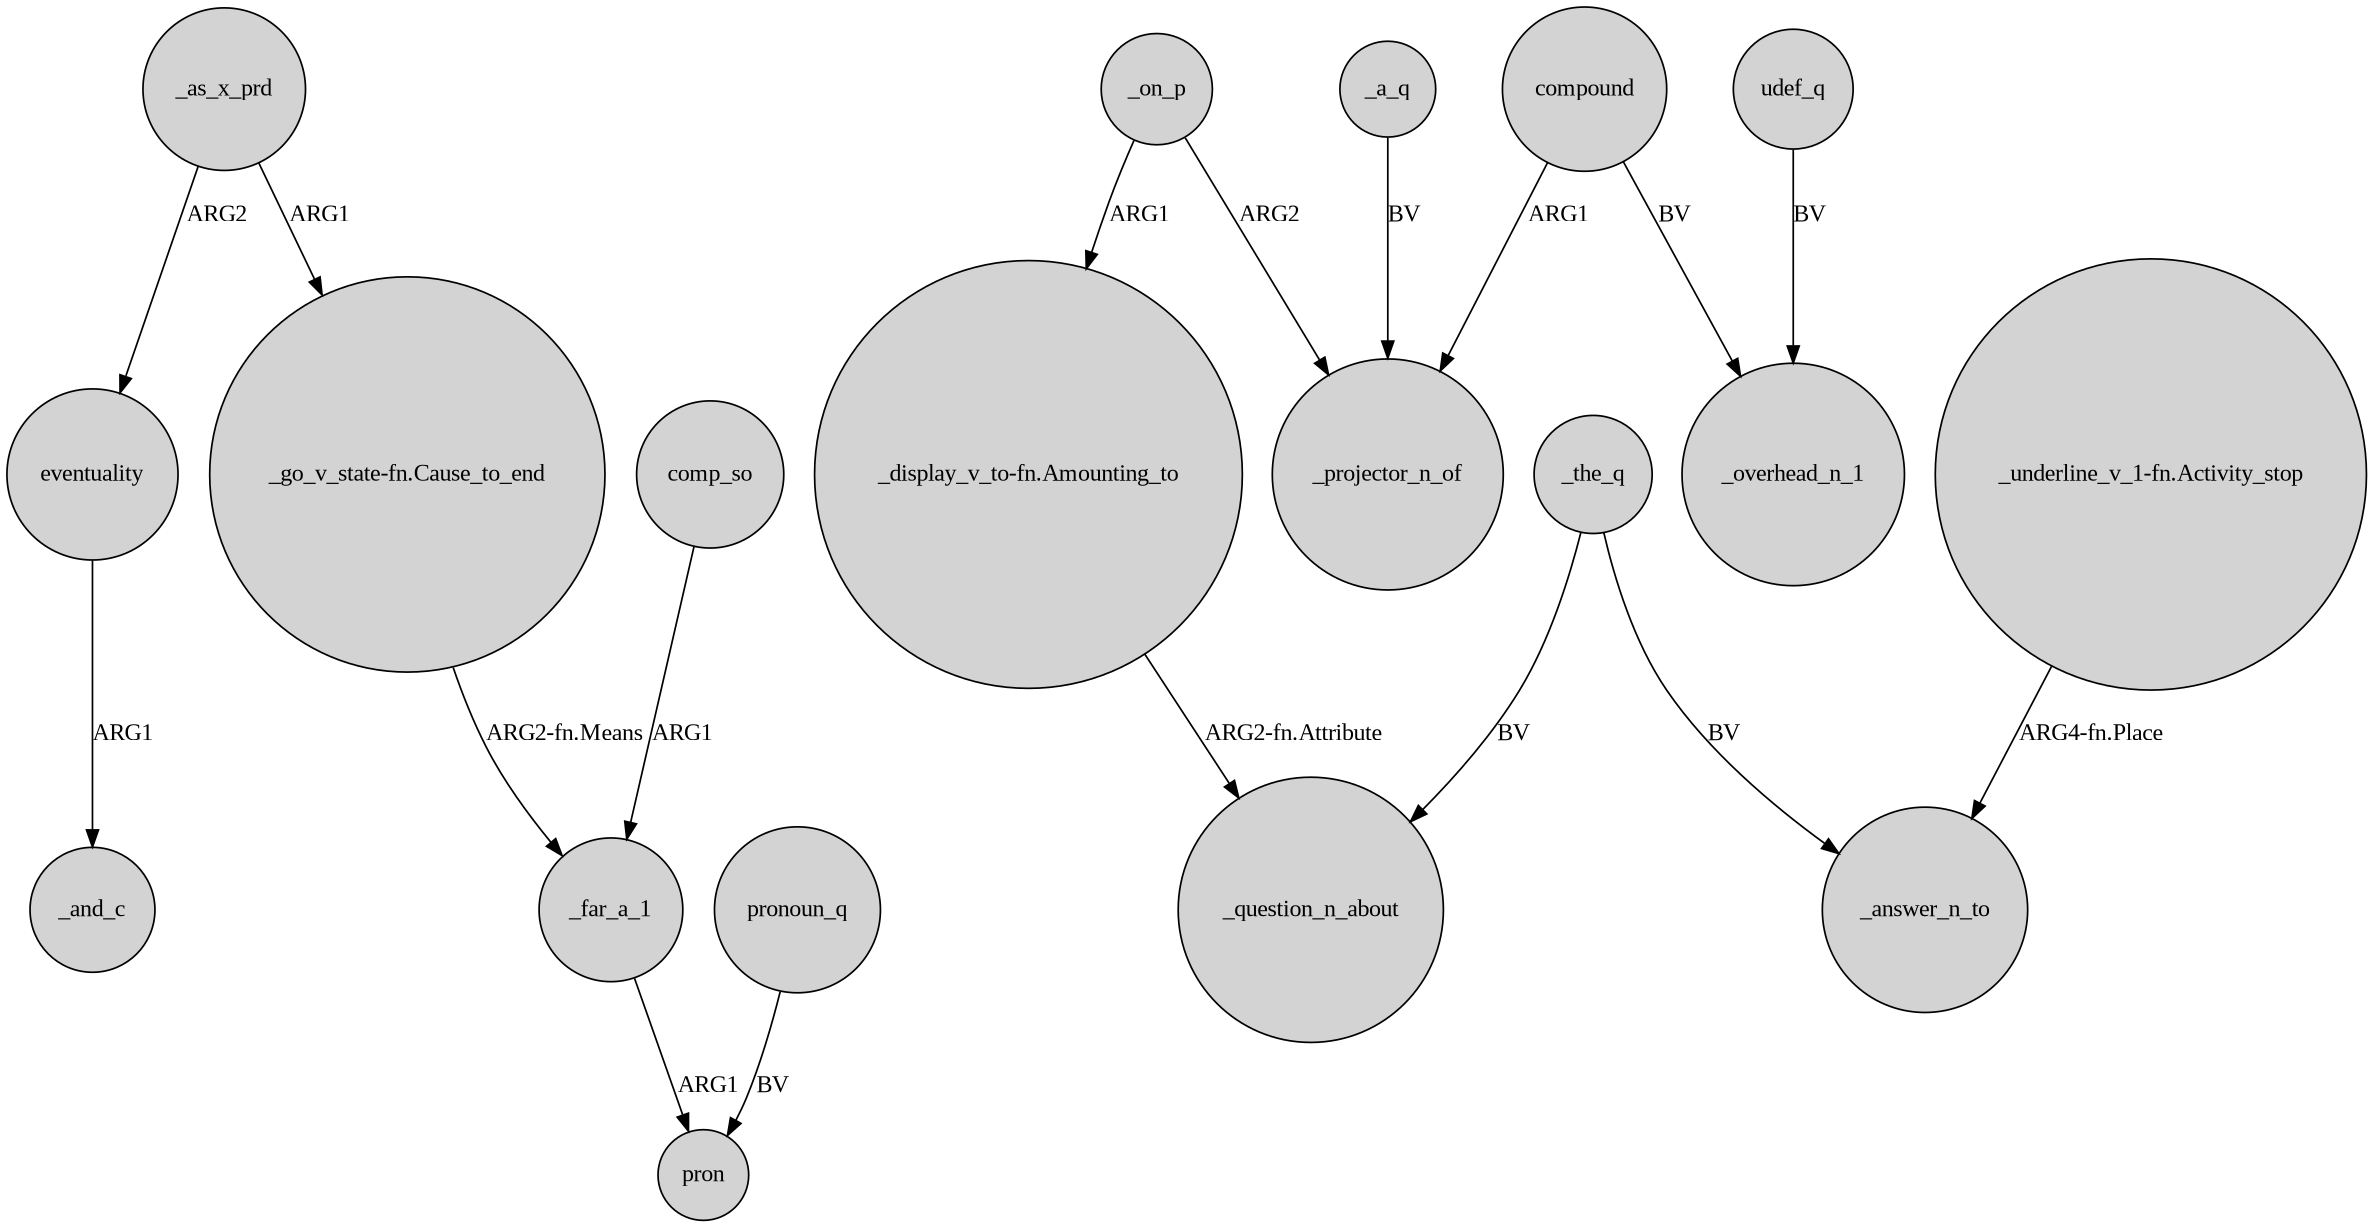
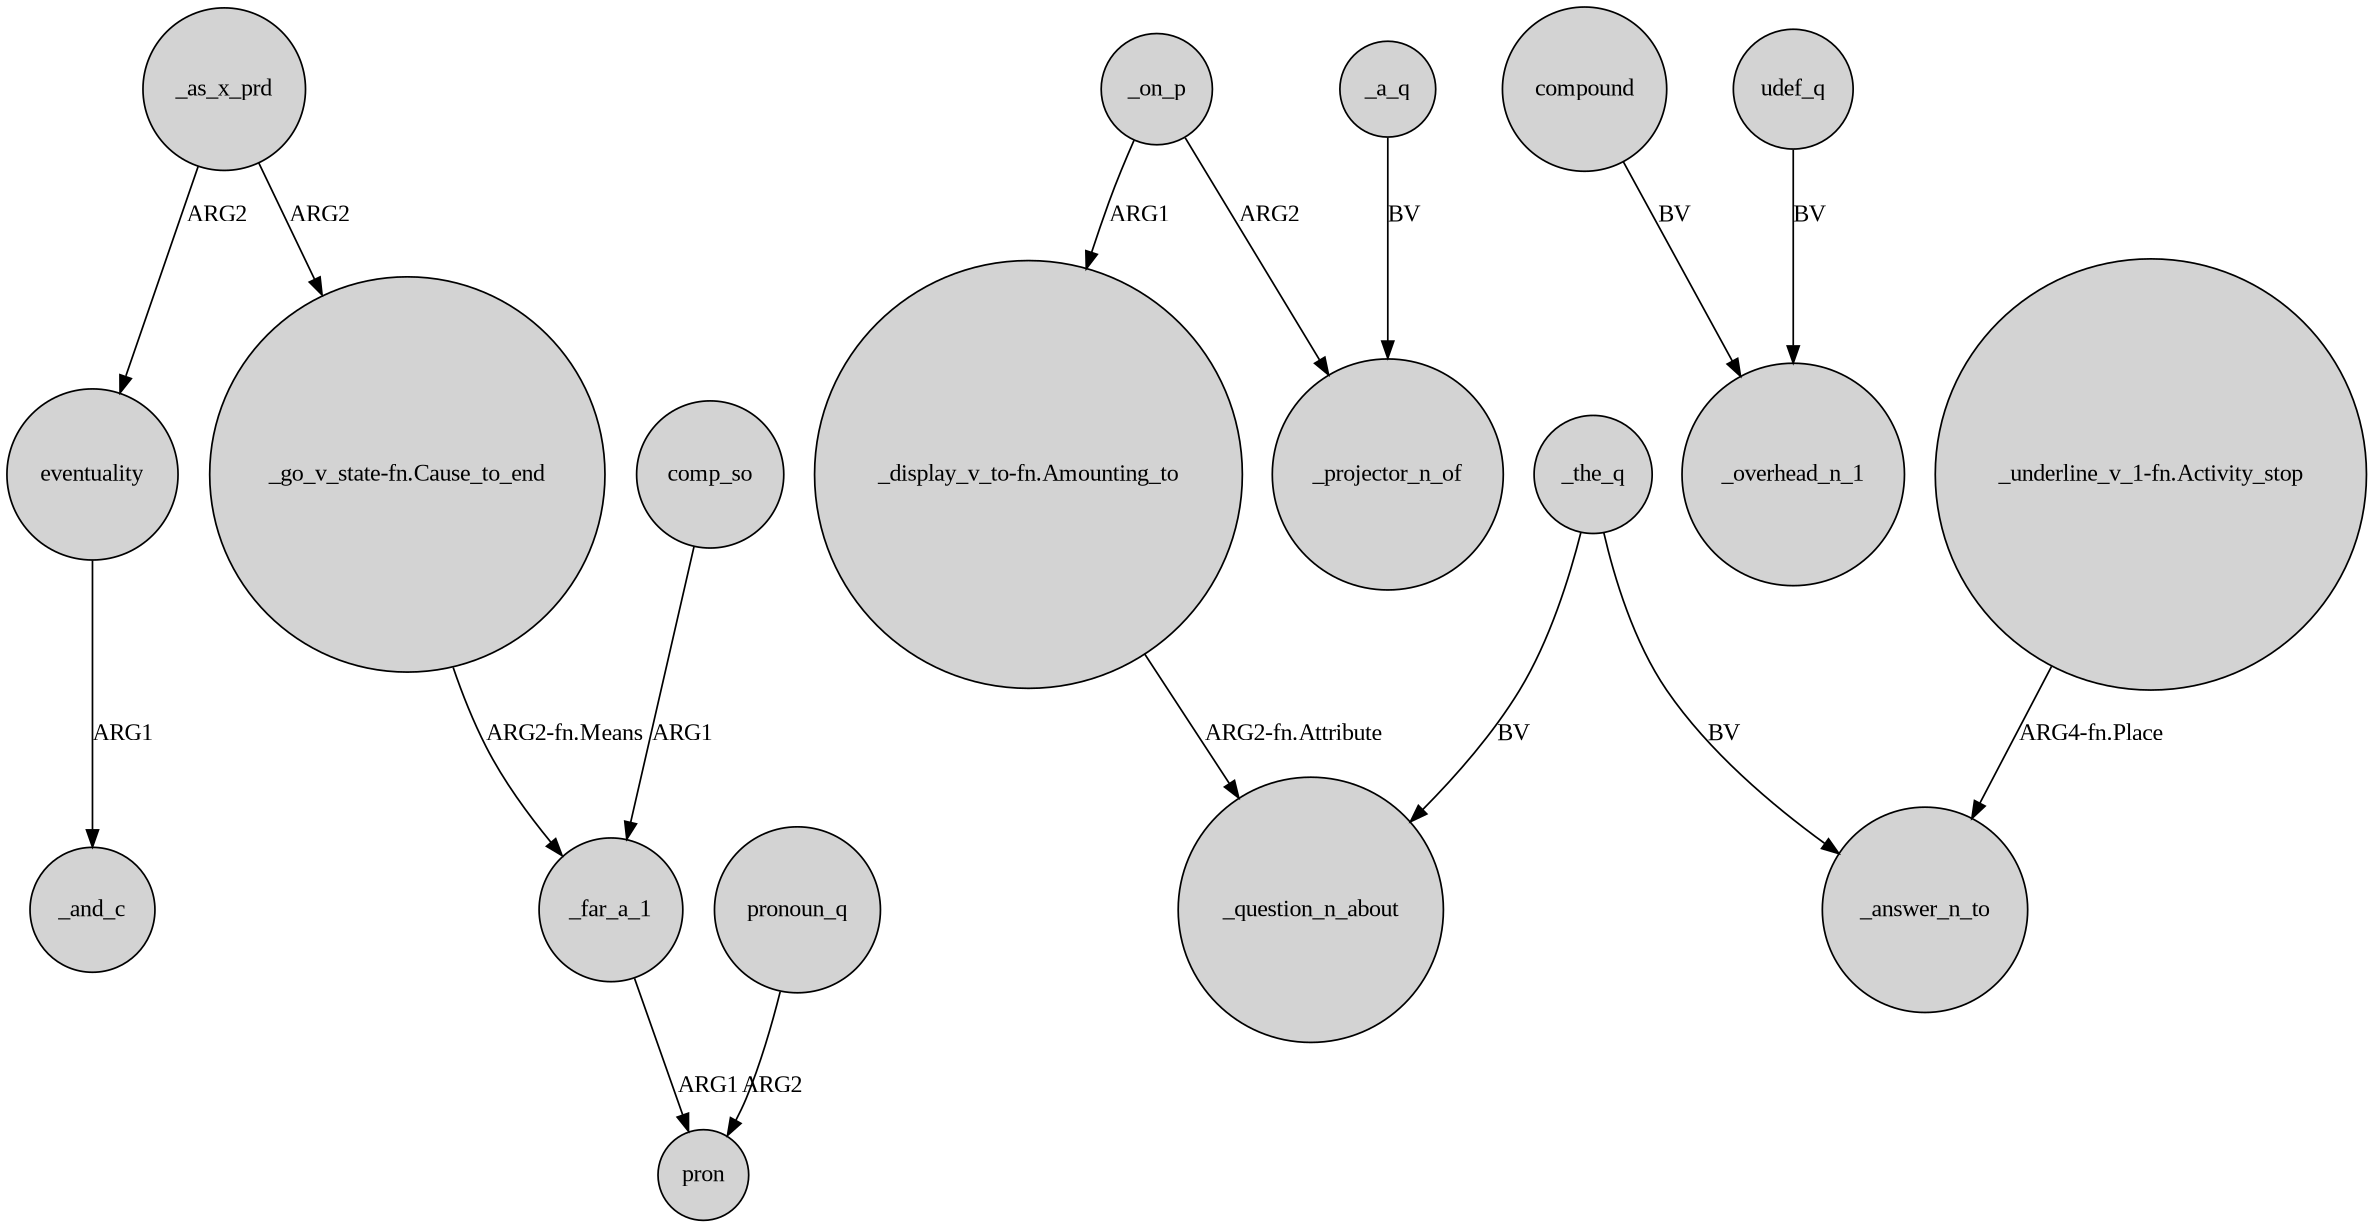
  digraph {
    fontname="Liberation Serif"
    node [fontname="Liberation Serif" shape=circle style=filled]
    edge [fontname="Liberation Serif"]
    eventuality
    _and_c
    pronoun_q
    pron
    comp_so
    _far_a_1
    _as_x_prd
    "_go_v_state-fn.Cause_to_end"
    _a_q
    _projector_n_of
    compound
    _overhead_n_1
    _the_q
    _answer_n_to
    _question_n_about
    udef_q
    "_underline_v_1-fn.Activity_stop"
    _on_p
    "_display_v_to-fn.Amounting_to"
    eventuality -> _and_c [label=ARG1]
-   pronoun_q -> pron [label=BV]
+   pronoun_q -> pron [label=ARG2]
    comp_so -> _far_a_1 [label=ARG1]
    _far_a_1 -> pron [label=ARG1]
    _as_x_prd -> eventuality [label=ARG2]
-   _as_x_prd -> "_go_v_state-fn.Cause_to_end" [label=ARG1]
+   _as_x_prd -> "_go_v_state-fn.Cause_to_end" [label=ARG2]
    "_go_v_state-fn.Cause_to_end" -> _far_a_1 [label="ARG2-fn.Means"]
    _a_q -> _projector_n_of [label=BV]
-   compound -> _projector_n_of [label=ARG1]
    compound -> _overhead_n_1 [label=BV]
    _the_q -> _answer_n_to [label=BV]
    _the_q -> _question_n_about [label=BV]
    udef_q -> _overhead_n_1 [label=BV]
    "_underline_v_1-fn.Activity_stop" -> _answer_n_to [label="ARG4-fn.Place"]
    _on_p -> _projector_n_of [label=ARG2]
    _on_p -> "_display_v_to-fn.Amounting_to" [label=ARG1]
    "_display_v_to-fn.Amounting_to" -> _question_n_about [label="ARG2-fn.Attribute"]
  }
